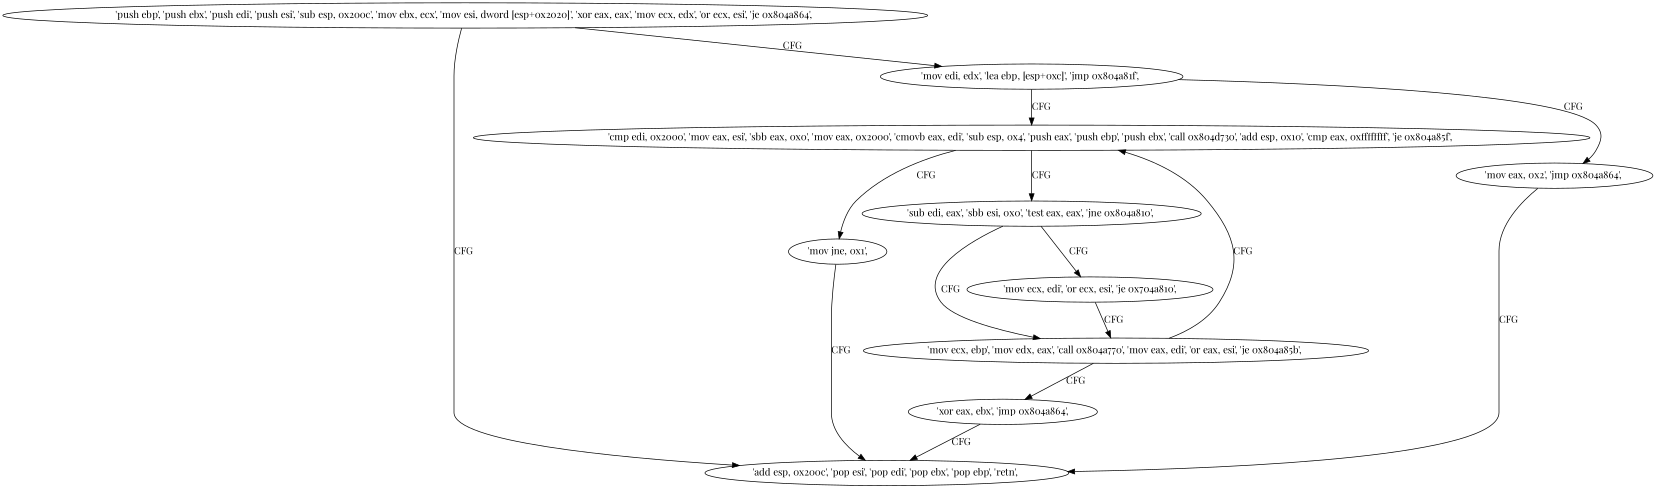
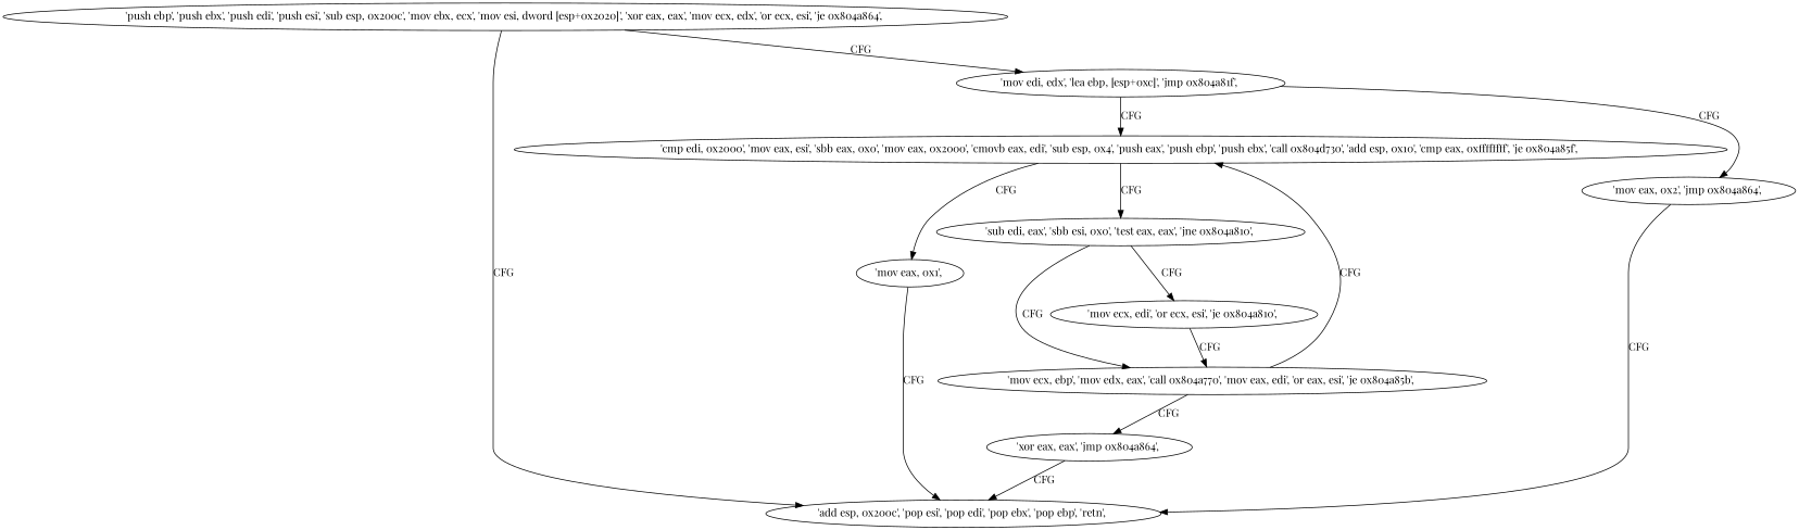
  digraph {
    fontname="Playfair Display"
    node [fontname="Playfair Display"]
    edge [fontname="Playfair Display"]
    n1 [label="'push ebp', 'push ebx', 'push edi', 'push esi', 'sub esp, 0x200c', 'mov ebx, ecx', 'mov esi, dword [esp+0x2020]', 'xor eax, eax', 'mov ecx, edx', 'or ecx, esi', 'je 0x804a864', "]
    n2 [label="'add esp, 0x200c', 'pop esi', 'pop edi', 'pop ebx', 'pop ebp', 'retn', "]
    n3 [label="'mov edi, edx', 'lea ebp, [esp+0xc]', 'jmp 0x804a81f', "]
    n4 [label="'cmp edi, 0x2000', 'mov eax, esi', 'sbb eax, 0x0', 'mov eax, 0x2000', 'cmovb eax, edi', 'sub esp, 0x4', 'push eax', 'push ebp', 'push ebx', 'call 0x804d730', 'add esp, 0x10', 'cmp eax, 0xffffffff', 'je 0x804a85f', "]
    n5 [label="'mov eax, 0x2', 'jmp 0x804a864', "]
-   n6 [label="'mov jne, 0x1',"]
+   n6 [label="'mov eax, 0x1', "]
    n7 [label="'sub edi, eax', 'sbb esi, 0x0', 'test eax, eax', 'jne 0x804a810', "]
    n8 [label="'mov ecx, ebp', 'mov edx, eax', 'call 0x804a770', 'mov eax, edi', 'or eax, esi', 'je 0x804a85b', "]
-   n9 [label="'mov ecx, edi', 'or ecx, esi', 'je 0x704a810',"]
-   n10 [label="'xor eax, ebx', 'jmp 0x804a864',"]
+   n9 [label="'mov ecx, edi', 'or ecx, esi', 'je 0x804a810', "]
+   n10 [label="'xor eax, eax', 'jmp 0x804a864', "]
    n1 -> n2 [label=CFG]
    n1 -> n3 [label=CFG]
    n3 -> n4 [label=CFG]
    n3 -> n5 [label=CFG]
    n4 -> n6 [label=CFG]
    n4 -> n7 [label=CFG]
    n5 -> n2 [label=CFG]
    n6 -> n2 [label=CFG]
    n7 -> n8 [label=CFG]
    n7 -> n9 [label=CFG]
    n8 -> n4 [label=CFG]
    n8 -> n10 [label=CFG]
    n9 -> n8 [label=CFG]
    n10 -> n2 [label=CFG]
  }
